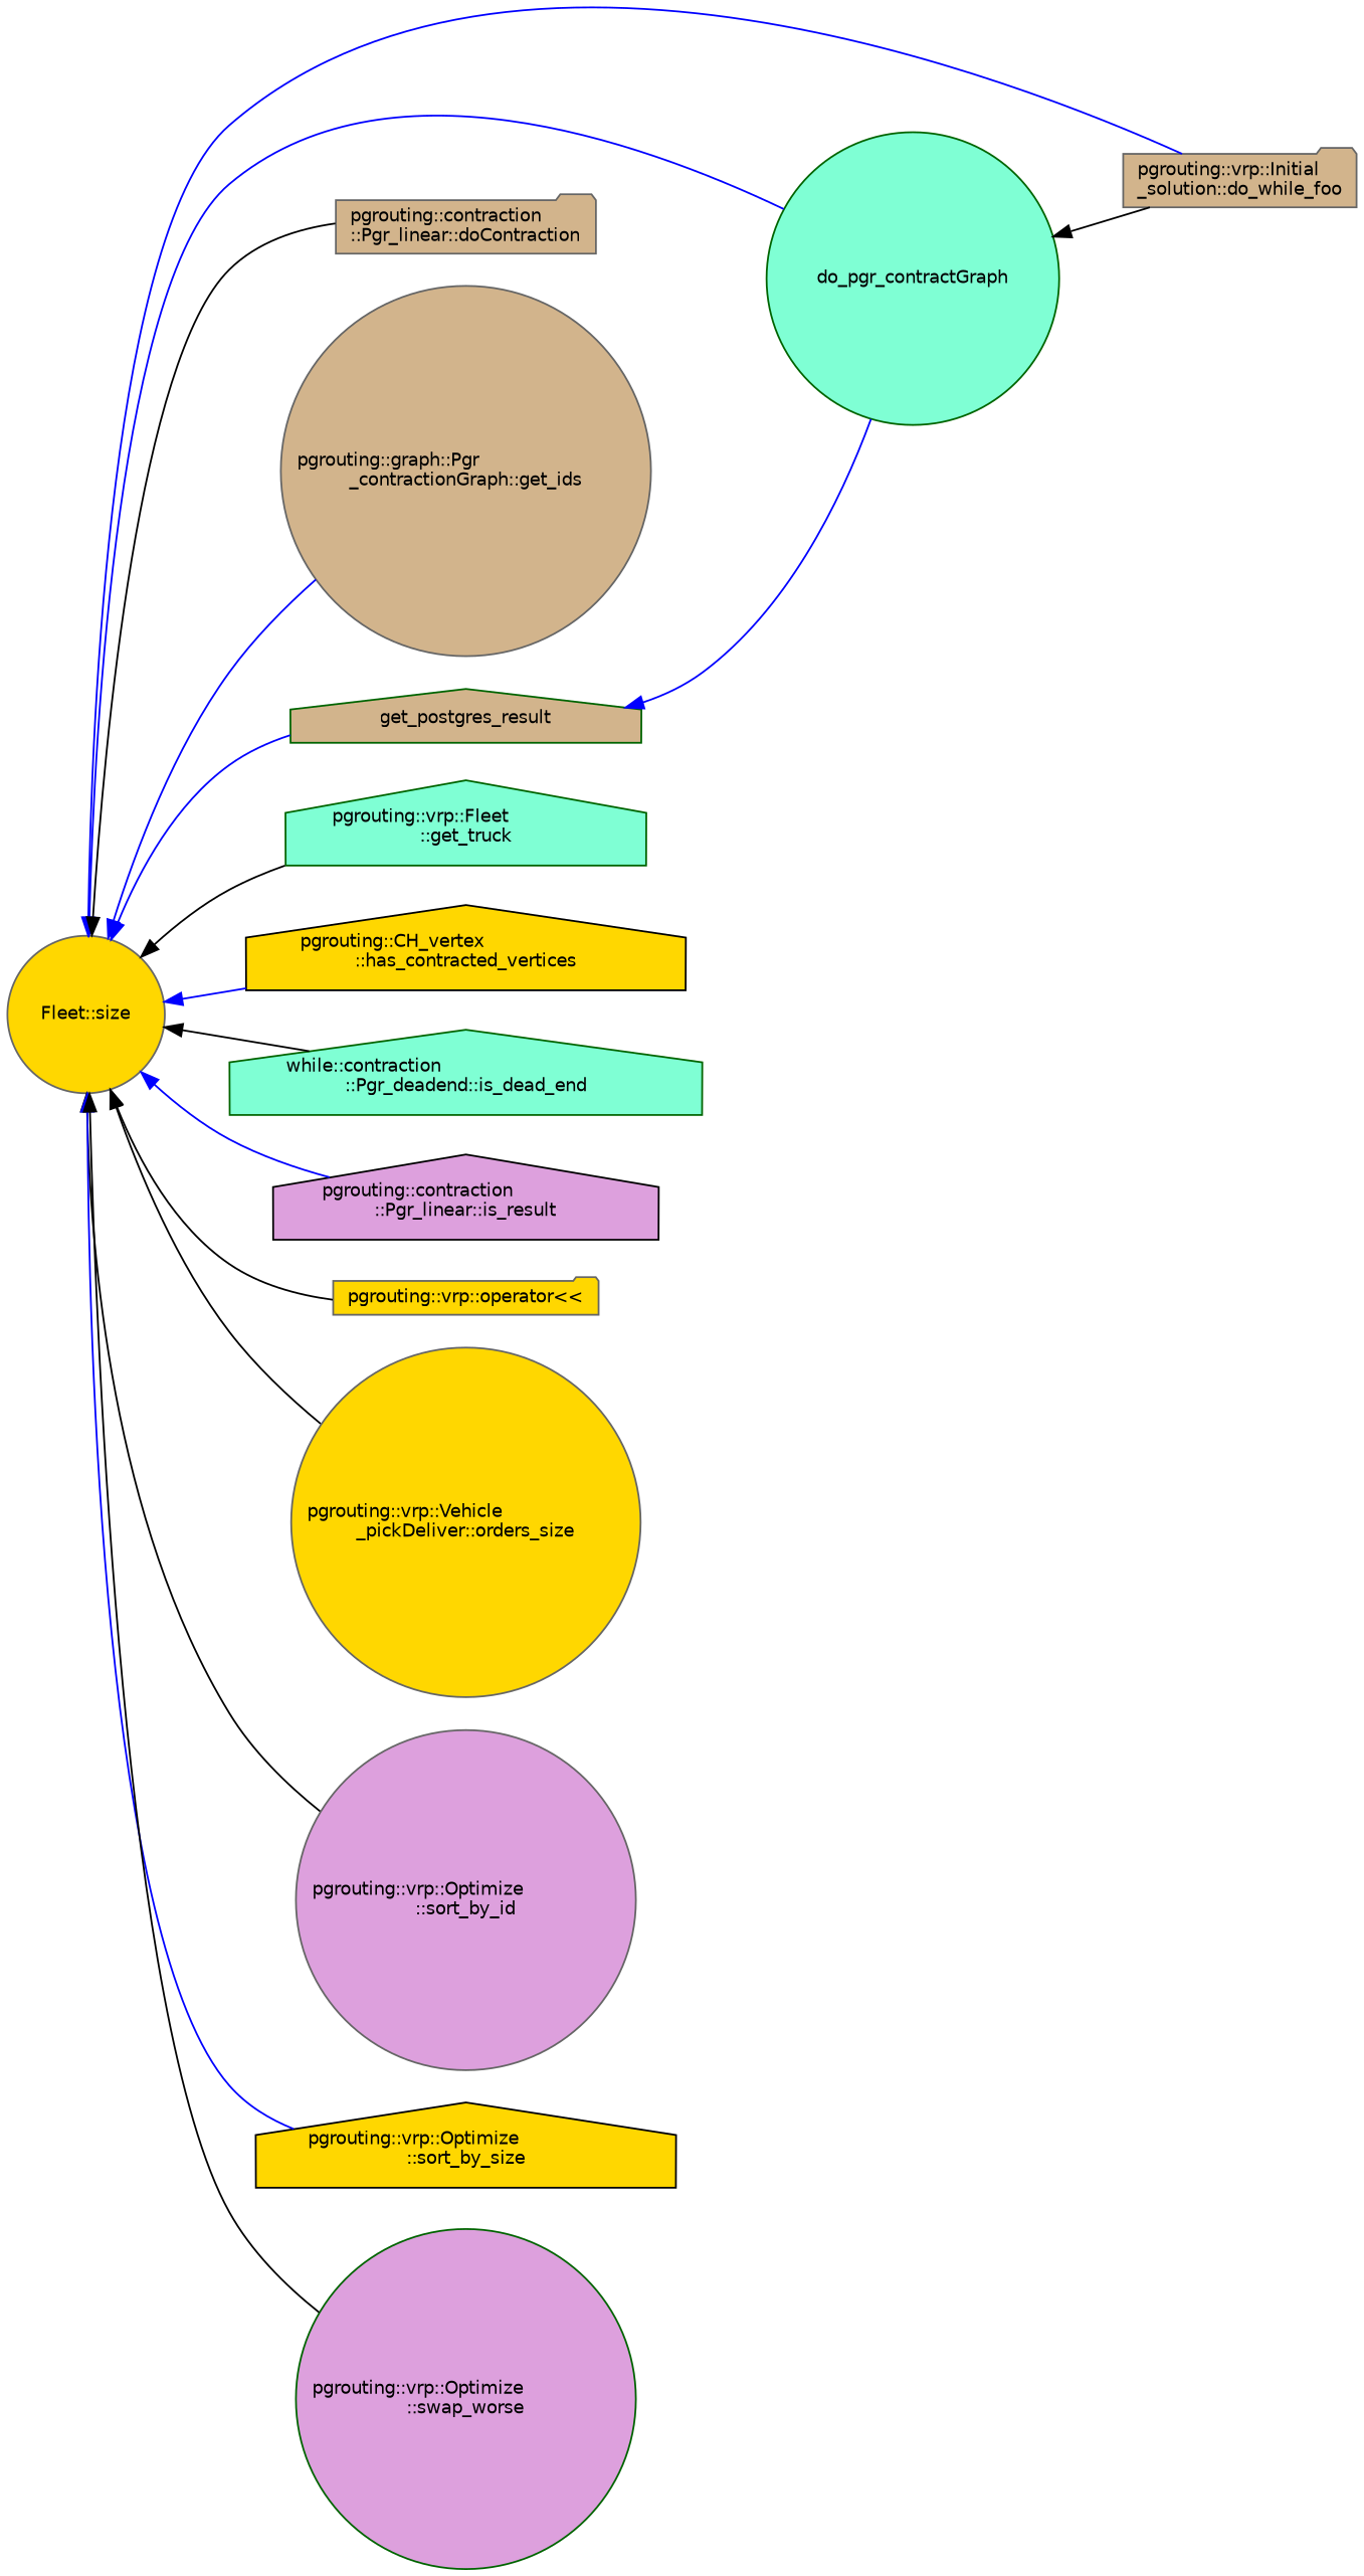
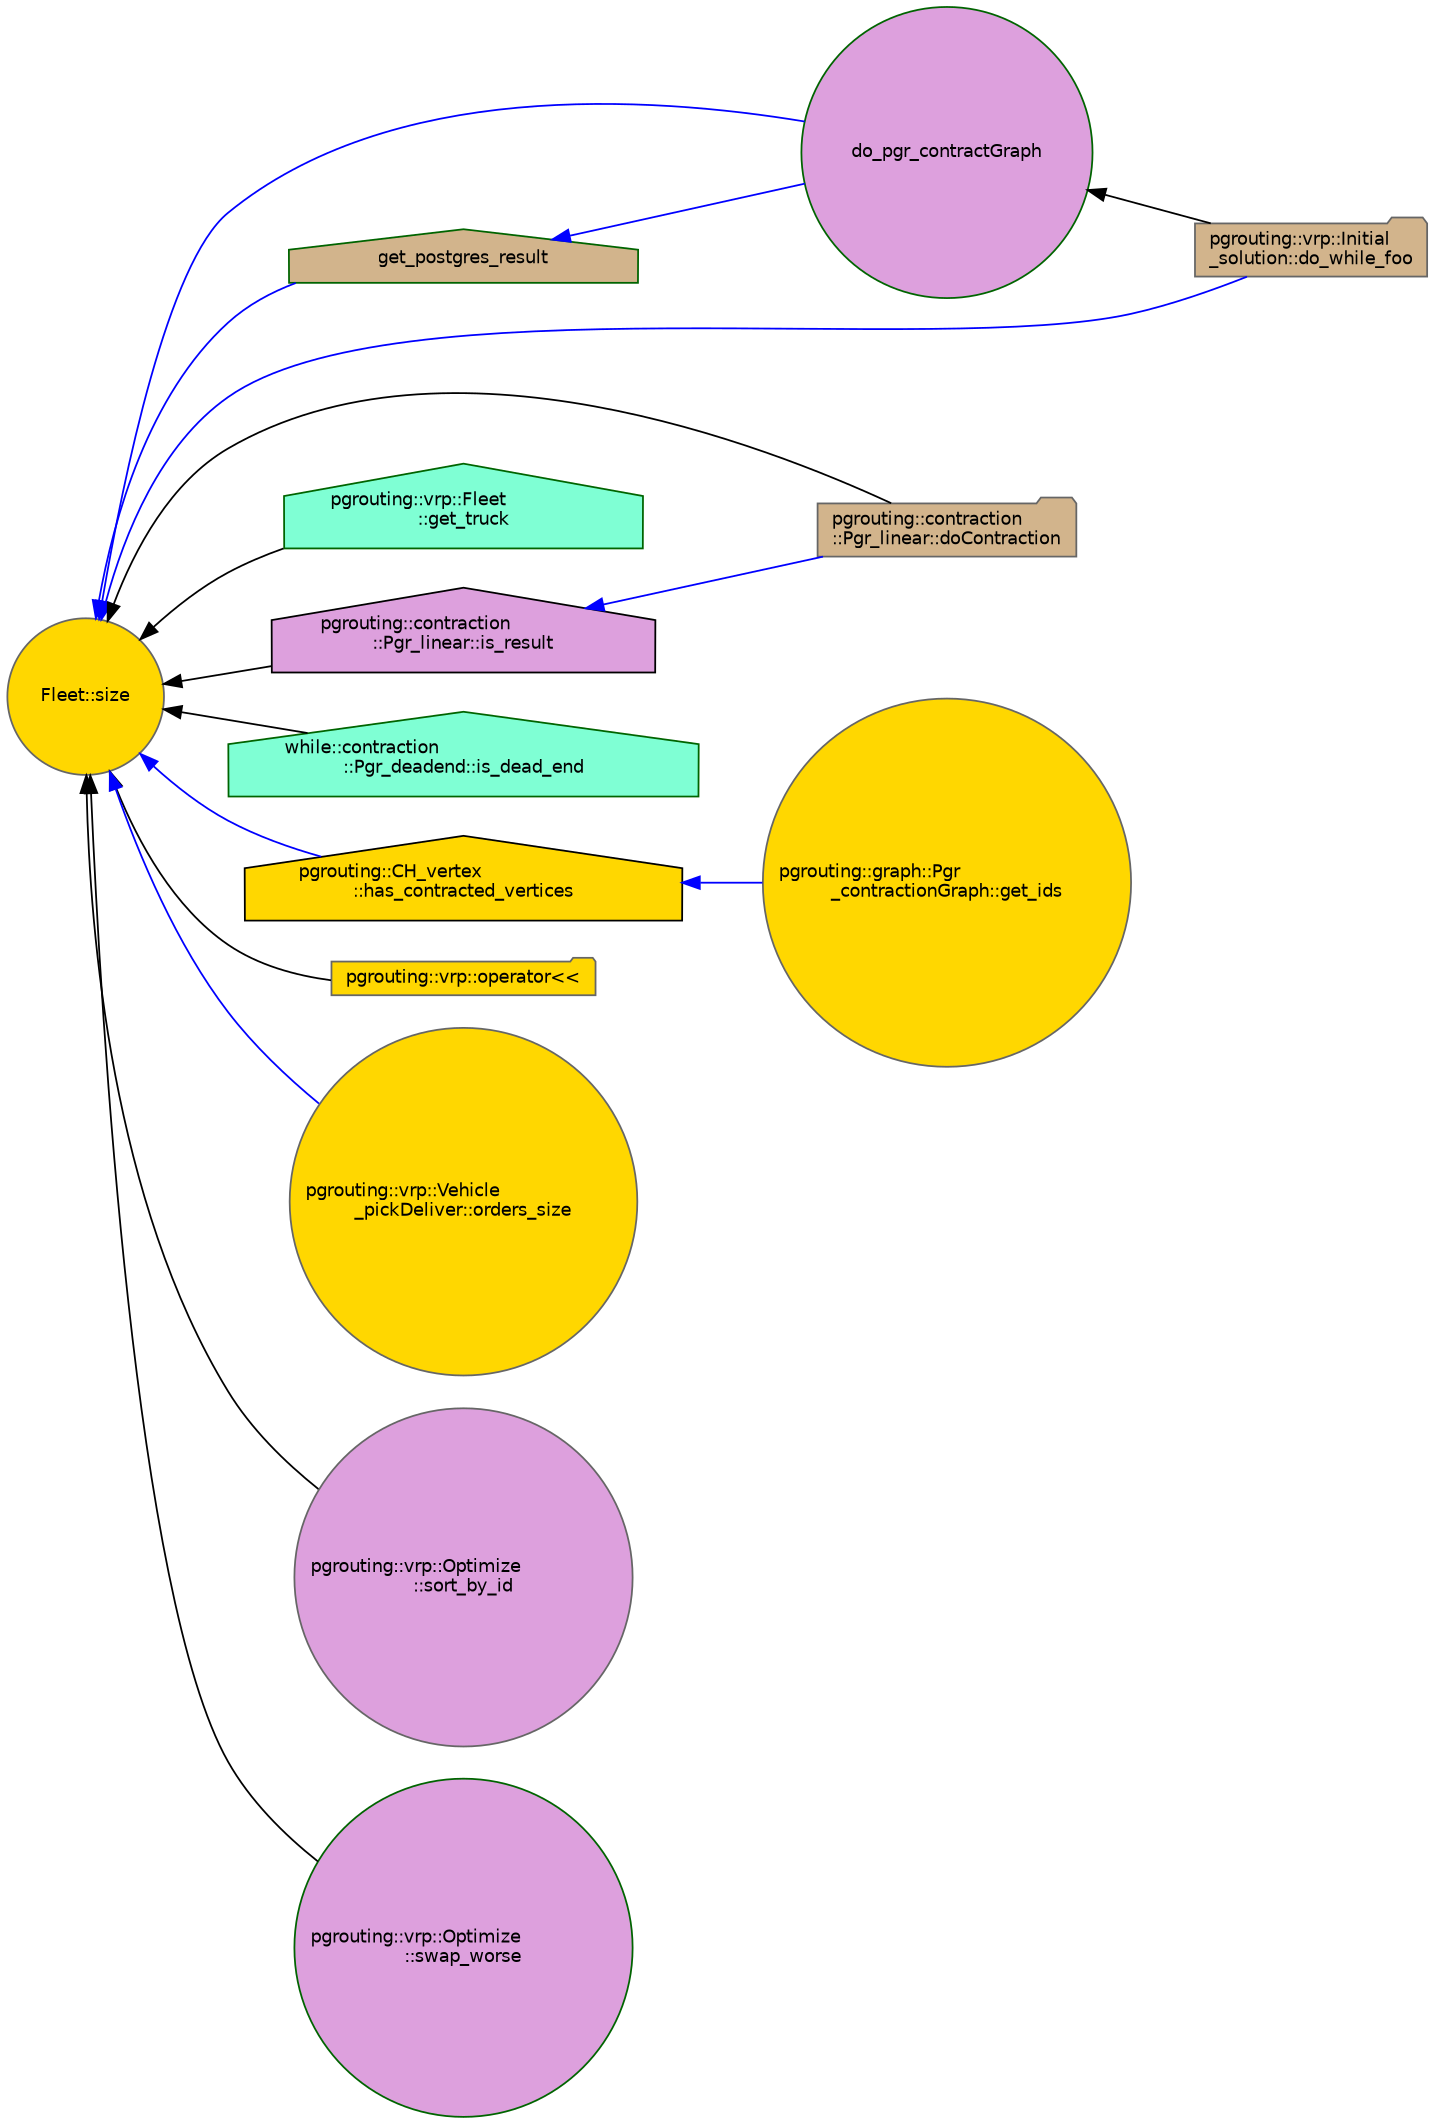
  digraph {
    rankdir=LR
    node [color=gray40 fillcolor=gold fontname=Helvetica fontsize=10 shape=circle style=filled]
    edge [color=blue dir=back fontname=Helvetica fontsize=10 labelfontname=Helvetica labelfontsize=10 style=solid]
    n1 [fontcolor=black height=0.2 label="Fleet::size" width=0.4]
-   n2 [color=darkgreen fillcolor=aquamarine height=0.2 label=do_pgr_contractGraph width=0.4]
+   n2 [color=darkgreen fillcolor=plum height=0.2 label=do_pgr_contractGraph width=0.4]
    n3 [fillcolor=tan height=0.2 label="pgrouting::vrp::Initial\l_solution::do_while_foo" shape=folder width=0.4]
    n4 [fillcolor=tan height=0.2 label="pgrouting::contraction\l::Pgr_linear::doContraction" shape=folder width=0.4]
-   n5 [fillcolor=tan height=0.2 label="pgrouting::graph::Pgr\l_contractionGraph::get_ids" width=0.4]
+   n5 [height=0.2 label="pgrouting::graph::Pgr\l_contractionGraph::get_ids" width=0.4]
    n6 [color=darkgreen fillcolor=tan height=0.2 label=get_postgres_result shape=house width=0.4]
    n7 [color=darkgreen fillcolor=aquamarine height=0.2 label="pgrouting::vrp::Fleet\l::get_truck" shape=house width=0.4]
    n8 [color=black height=0.2 label="pgrouting::CH_vertex\l::has_contracted_vertices" shape=house width=0.4]
    n9 [color=darkgreen fillcolor=aquamarine height=0.2 label="while::contraction\l::Pgr_deadend::is_dead_end" shape=house width=0.4]
    n10 [color=black fillcolor=plum height=0.2 label="pgrouting::contraction\l::Pgr_linear::is_result" shape=house width=0.4]
    n11 [height=0.2 label="pgrouting::vrp::operator\<\<" shape=folder width=0.4]
    n12 [height=0.2 label="pgrouting::vrp::Vehicle\l_pickDeliver::orders_size" width=0.4]
    n13 [fillcolor=plum height=0.2 label="pgrouting::vrp::Optimize\l::sort_by_id" width=0.4]
-   n14 [color=black height=0.2 label="pgrouting::vrp::Optimize\l::sort_by_size" shape=house width=0.4]
    n15 [color=darkgreen fillcolor=plum height=0.2 label="pgrouting::vrp::Optimize\l::swap_worse" width=0.4]
    n1 -> n2
    n1 -> n3
    n1 -> n4 [color=black]
-   n1 -> n5
+   n8 -> n5
    n1 -> n6
    n1 -> n7 [color=black]
    n1 -> n8
    n1 -> n9 [color=black]
-   n1 -> n10
+   n1 -> n10 [color=black]
    n1 -> n11 [color=black]
-   n1 -> n12 [color=black]
+   n1 -> n12
    n1 -> n13 [color=black]
-   n1 -> n14
    n1 -> n15 [color=black]
    n2 -> n3 [color=black]
    n6 -> n2
+   n10 -> n4
  }
